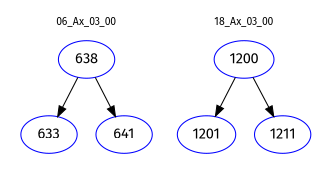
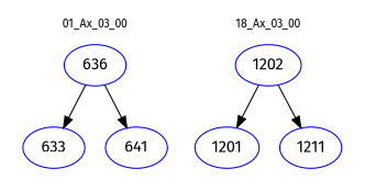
  digraph {
    fontname="Fira Sans"
    node [color=blue fontname="Fira Sans"]
    edge [color=black fontname="Fira Sans"]
-   n1 [label=638]
+   n1 [label=636]
    n2 [label=633]
    n3 [label=641]
-   n4 [label=1200]
+   n4 [label=1202]
    n5 [label=1201]
    n6 [label=1211]
    subgraph cluster_1 {
      color=white
      fontsize=10
-     label="06_Ax_03_00"
+     label="01_Ax_03_00"
      n1
      n2
      n3
    }
    subgraph cluster_2 {
      color=white
      fontsize=10
      label="18_Ax_03_00"
      n4
      n5
      n6
    }
    n1 -> n2
    n1 -> n3
    n4 -> n5
    n4 -> n6
  }
